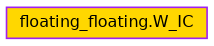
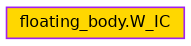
  digraph {
    rankdir=LR
-   n1 [color=purple fillcolor=gold fontname=Helvetica fontsize=10 height=0.2 label="floating_floating.W_IC" shape=record style=filled width=0.4]
+   n1 [color=purple fillcolor=gold fontname=Helvetica fontsize=10 height=0.2 label="floating_body.W_IC" shape=record style=filled width=0.4]
  }
